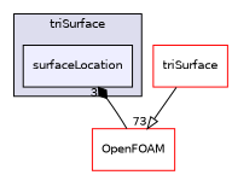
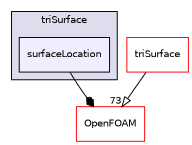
  digraph {
    compound=true
    node [fontname=Helvetica fontsize=10 shape=box color=red]
    edge [labeldistance=1.5 labelfontname=Helvetica labelfontsize=10]
    n1 [fillcolor="#eeeeff" label=surfaceLocation pencolor=black style=filled color=""]
    n2 [label=OpenFOAM]
    n3 [label=triSurface]
    subgraph cluster_1 {
      bgcolor="#ddddee"
      fontname=Helvetica
      fontsize=10
      label=triSurface
      pencolor=black
      n1
    }
-   n2 -> n1 [arrowhead=diamond headlabel=3]
+   n1 -> n2 [arrowhead=diamond headlabel=3]
    n3 -> n2 [arrowhead=onormal headlabel=73]
  }
